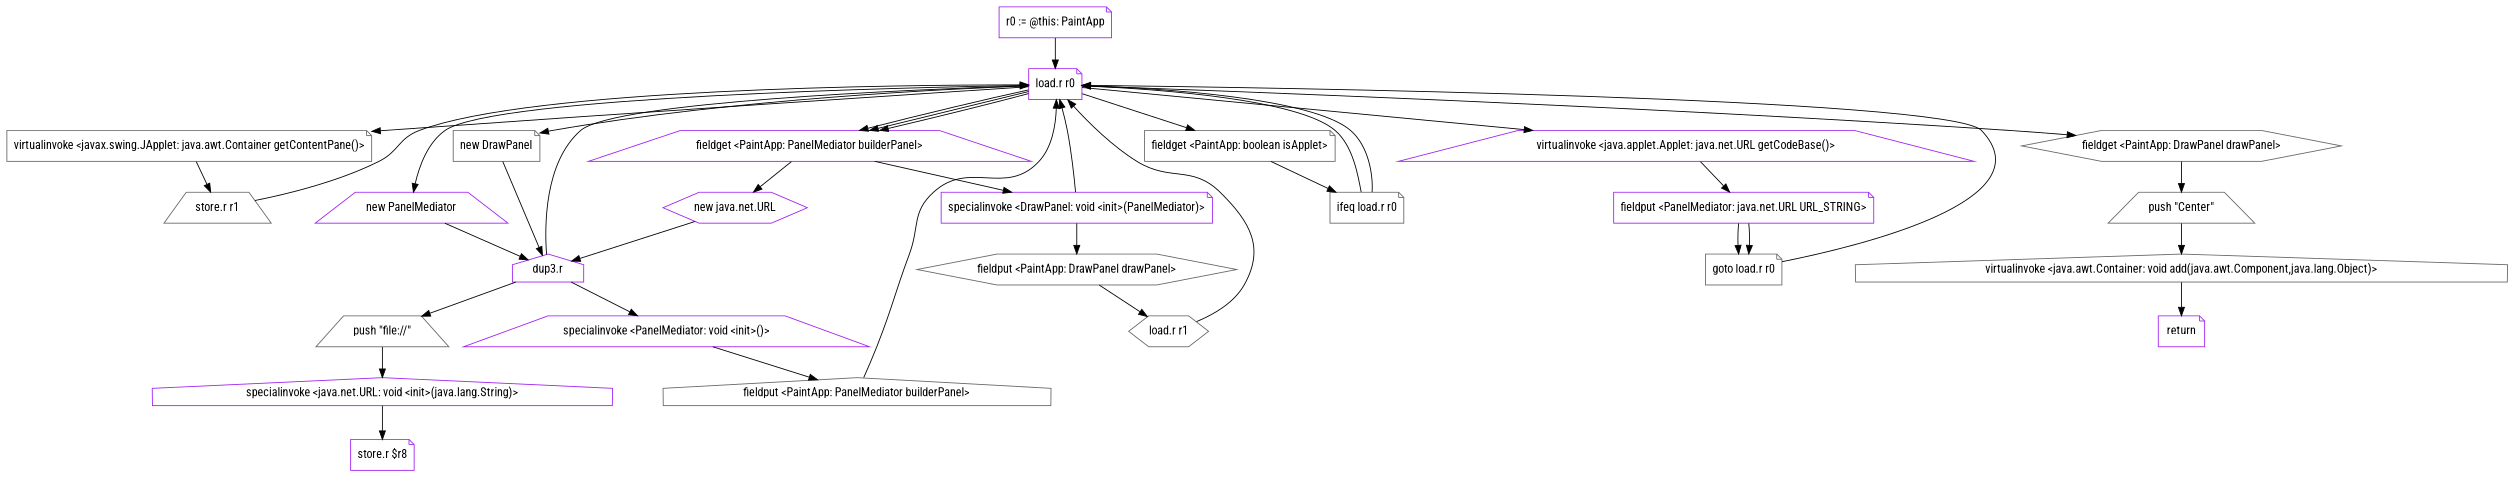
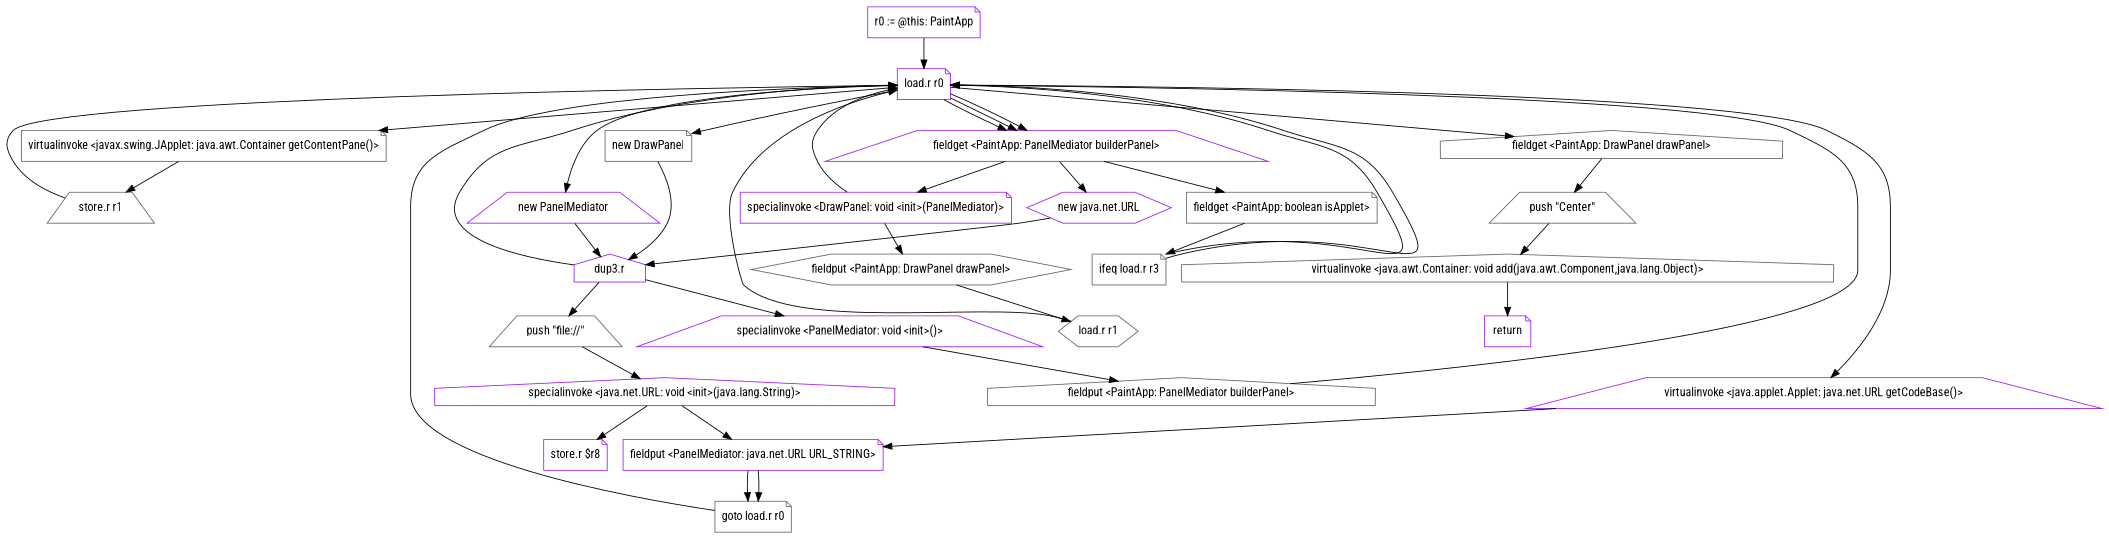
  digraph {
    fontname="Roboto Condensed"
    node [color=purple fontname="Roboto Condensed" shape=note]
    edge [fontname="Roboto Condensed"]
    "r0 := @this: PaintApp"
    "load.r r0"
    "virtualinvoke <javax.swing.JApplet: java.awt.Container getContentPane()>" [color=gray40]
    "new PanelMediator" [shape=trapezium]
    "fieldget <PaintApp: boolean isApplet>" [color=gray40]
    "fieldget <PaintApp: PanelMediator builderPanel>" [shape=trapezium]
    "virtualinvoke <java.applet.Applet: java.net.URL getCodeBase()>" [shape=trapezium]
    "new DrawPanel" [color=gray40]
-   "fieldget <PaintApp: DrawPanel drawPanel>" [color=gray40 shape=hexagon]
+   "fieldget <PaintApp: DrawPanel drawPanel>" [color=gray40 shape=house]
    "store.r r1" [color=gray40 shape=trapezium]
    n11 [label="dup3.r" shape=house]
-   "ifeq load.r r0" [color=gray40]
+   "ifeq load.r r0" [color=gray40 label="ifeq load.r r3"]
    "specialinvoke <DrawPanel: void <init>(PanelMediator)>"
    "new java.net.URL" [shape=hexagon]
    "fieldput <PanelMediator: java.net.URL URL_STRING>"
    "push \"Center\"" [color=gray40 shape=trapezium]
    "specialinvoke <PanelMediator: void <init>()>" [shape=trapezium]
    "push \"file://\"" [color=gray40 shape=trapezium]
    "fieldput <PaintApp: PanelMediator builderPanel>" [color=gray40 shape=house]
    "specialinvoke <java.net.URL: void <init>(java.lang.String)>" [shape=house]
    "fieldput <PaintApp: DrawPanel drawPanel>" [color=gray40 shape=hexagon]
    "goto load.r r0" [color=gray40]
    "load.r r1" [color=gray40 shape=hexagon]
    "virtualinvoke <java.awt.Container: void add(java.awt.Component,java.lang.Object)>" [color=gray40 shape=house]
    return
    "store.r $r8"
    "r0 := @this: PaintApp" -> "load.r r0"
    "load.r r0" -> "virtualinvoke <javax.swing.JApplet: java.awt.Container getContentPane()>"
    "load.r r0" -> "new PanelMediator"
-   "load.r r0" -> "fieldget <PaintApp: boolean isApplet>"
+   "fieldget <PaintApp: PanelMediator builderPanel>" -> "fieldget <PaintApp: boolean isApplet>"
    "load.r r0" -> "fieldget <PaintApp: PanelMediator builderPanel>"
    "load.r r0" -> "fieldget <PaintApp: PanelMediator builderPanel>"
    "load.r r0" -> "fieldget <PaintApp: PanelMediator builderPanel>"
    "load.r r0" -> "virtualinvoke <java.applet.Applet: java.net.URL getCodeBase()>"
    "load.r r0" -> "new DrawPanel"
    "load.r r0" -> "fieldget <PaintApp: DrawPanel drawPanel>"
    "virtualinvoke <javax.swing.JApplet: java.awt.Container getContentPane()>" -> "store.r r1"
    "new PanelMediator" -> n11
    "fieldget <PaintApp: boolean isApplet>" -> "ifeq load.r r0"
    "fieldget <PaintApp: PanelMediator builderPanel>" -> "specialinvoke <DrawPanel: void <init>(PanelMediator)>"
    "fieldget <PaintApp: PanelMediator builderPanel>" -> "new java.net.URL"
    "virtualinvoke <java.applet.Applet: java.net.URL getCodeBase()>" -> "fieldput <PanelMediator: java.net.URL URL_STRING>"
    "new DrawPanel" -> n11
    "fieldget <PaintApp: DrawPanel drawPanel>" -> "push \"Center\""
    "store.r r1" -> "load.r r0"
    n11 -> "load.r r0"
    n11 -> "specialinvoke <PanelMediator: void <init>()>"
    n11 -> "push \"file://\""
    "ifeq load.r r0" -> "load.r r0"
    "ifeq load.r r0" -> "load.r r0"
    "specialinvoke <DrawPanel: void <init>(PanelMediator)>" -> "load.r r0"
    "specialinvoke <DrawPanel: void <init>(PanelMediator)>" -> "fieldput <PaintApp: DrawPanel drawPanel>"
    "new java.net.URL" -> n11
    "fieldput <PanelMediator: java.net.URL URL_STRING>" -> "goto load.r r0"
    "fieldput <PanelMediator: java.net.URL URL_STRING>" -> "goto load.r r0"
    "push \"Center\"" -> "virtualinvoke <java.awt.Container: void add(java.awt.Component,java.lang.Object)>"
    "specialinvoke <PanelMediator: void <init>()>" -> "fieldput <PaintApp: PanelMediator builderPanel>"
    "push \"file://\"" -> "specialinvoke <java.net.URL: void <init>(java.lang.String)>"
    "fieldput <PaintApp: PanelMediator builderPanel>" -> "load.r r0"
+   "specialinvoke <java.net.URL: void <init>(java.lang.String)>" -> "fieldput <PanelMediator: java.net.URL URL_STRING>"
    "specialinvoke <java.net.URL: void <init>(java.lang.String)>" -> "store.r $r8"
    "fieldput <PaintApp: DrawPanel drawPanel>" -> "load.r r1"
    "goto load.r r0" -> "load.r r0"
    "load.r r1" -> "load.r r0"
    "virtualinvoke <java.awt.Container: void add(java.awt.Component,java.lang.Object)>" -> return
  }
